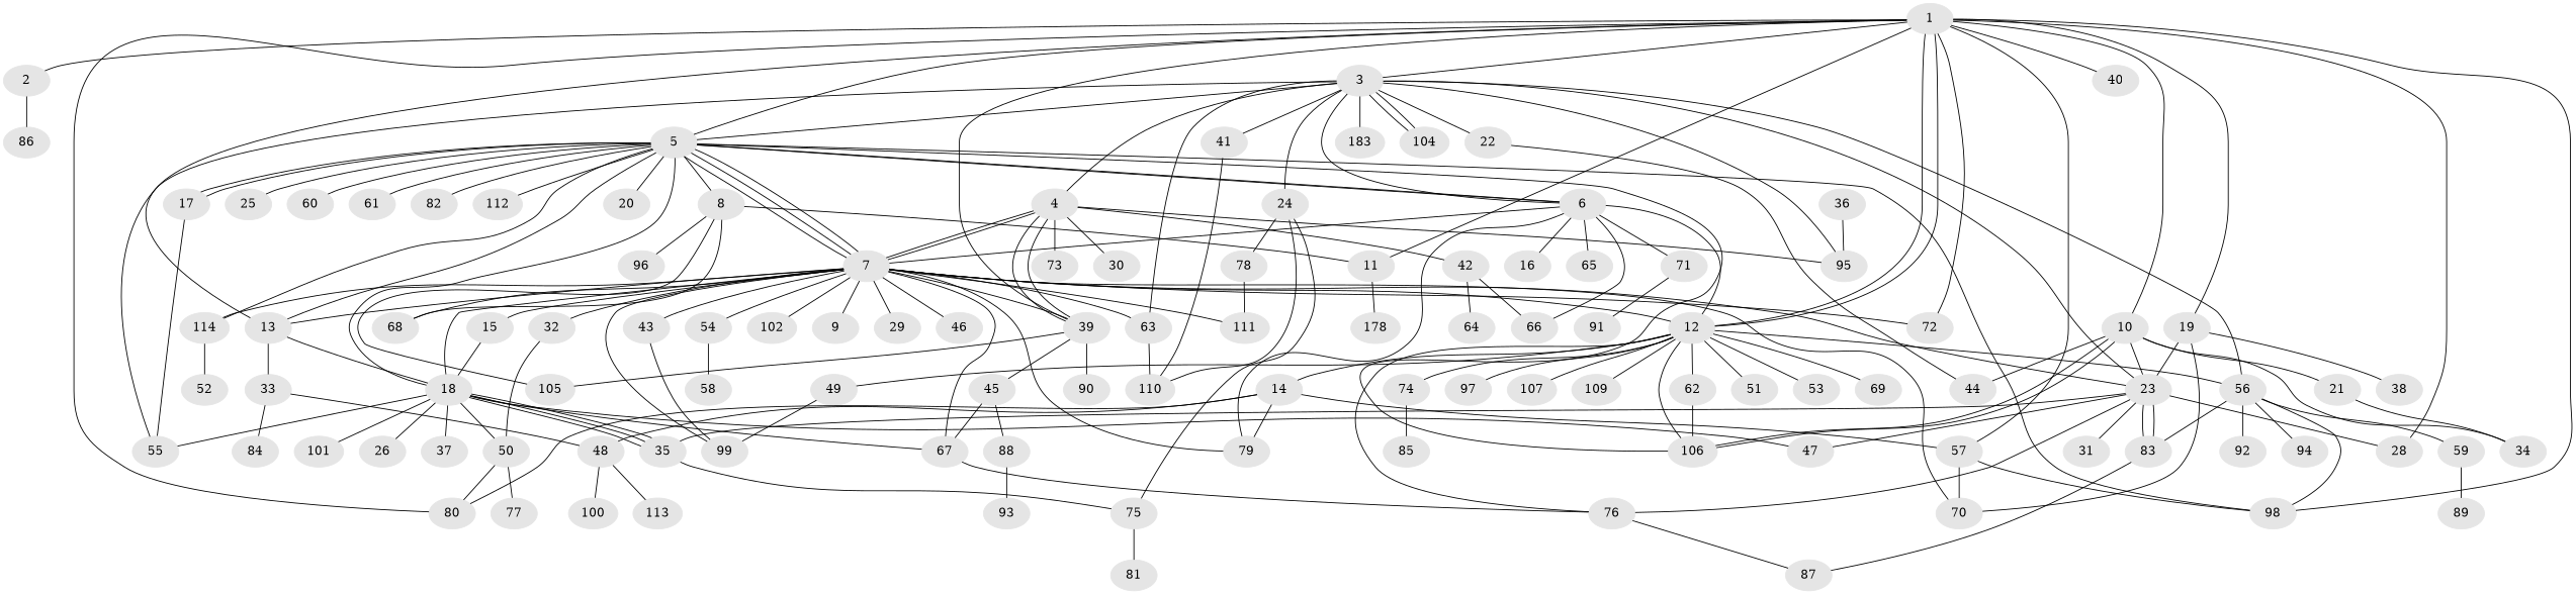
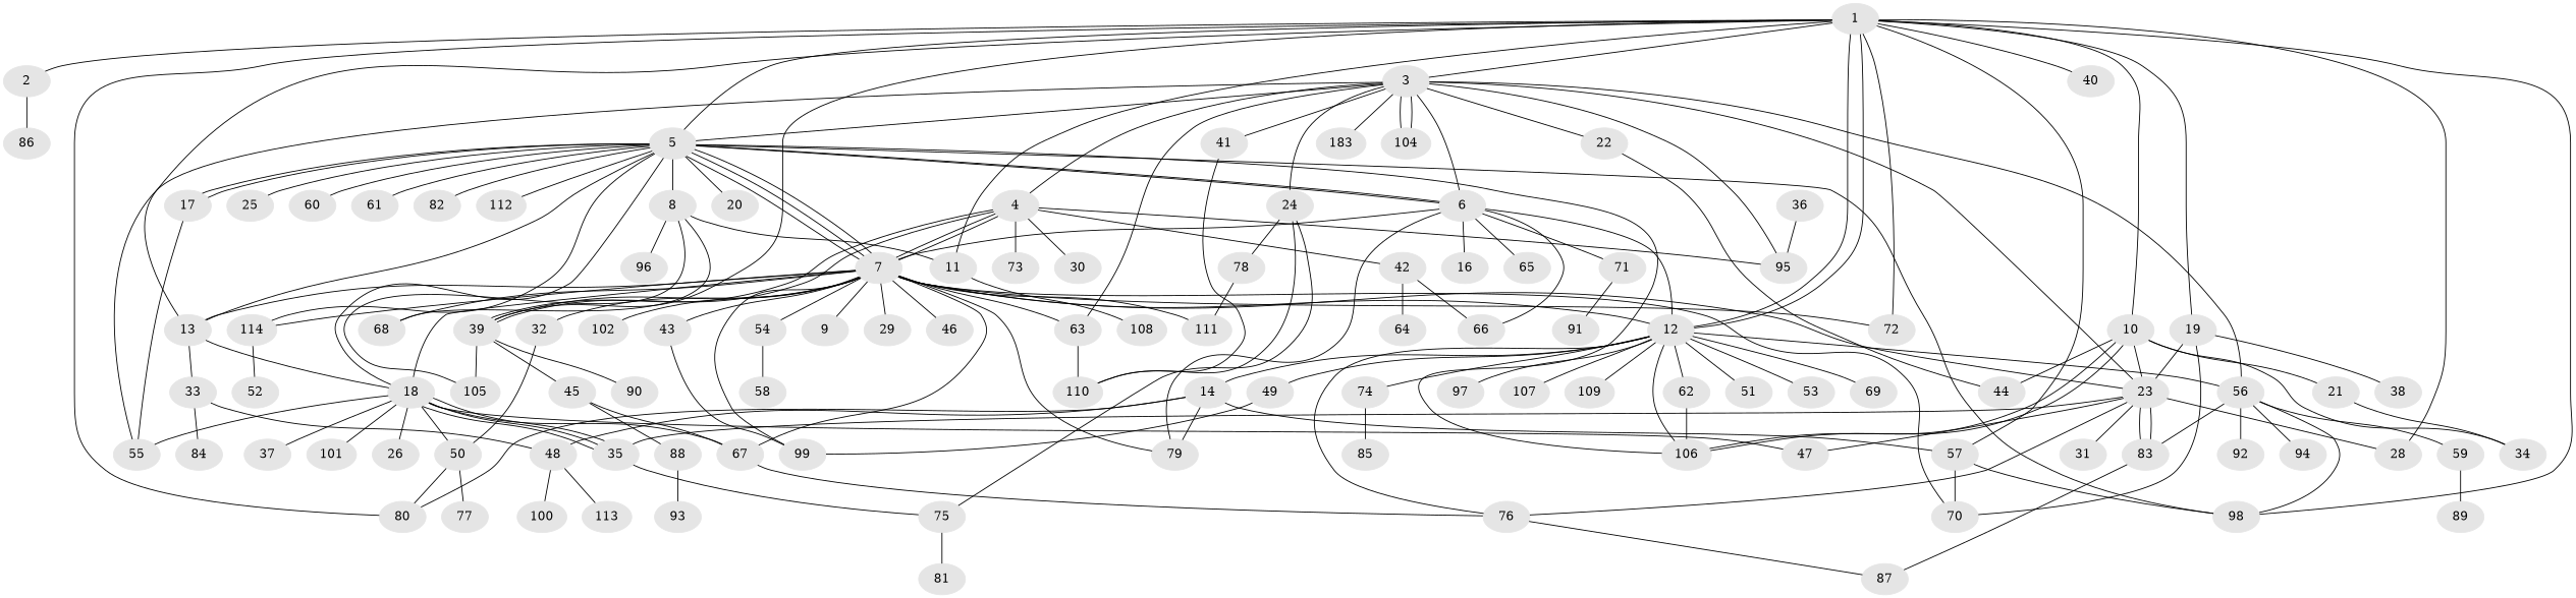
  graph {
    node [color=gray90 style=filled]
    1
    2
    3
    5
    10
    11
    12
    13
    19
    28
    39
    40
    57
    72
    80
    98
    86
    4
    6
    22
    23
    24
    41
    55
    56
    63
    95
    n28 [label=183]
    104
    7
    8
    17
    18
    20
    25
    60
    61
    82
    106
    112
    114
    21
    34
    44
-   108 [label=178]
+   108
    14
    49
    51
    53
    62
    69
    74
    76
    97
    107
    109
    33
    70
    38
    105
    45
    90
    30
    42
    73
    16
    65
    66
    71
    79
    35
    47
    31
    83
    75
    78
    110
    59
    92
    94
    9
-   15
    29
    32
    43
    46
    54
    67
    68
    99
    102
    111
    64
    96
    26
    37
    50
    101
    52
    91
    58
    48
    85
    87
    84
    100
    113
    77
    81
    36
    88
    93
    89
    1 -- 2
    1 -- 3
    1 -- 5
    1 -- 10
    1 -- 11
    1 -- 12
    1 -- 12
    1 -- 13
    1 -- 19
    1 -- 28
    1 -- 39
    1 -- 40
    1 -- 57
    1 -- 72
    1 -- 80
    1 -- 98
    2 -- 86
    3 -- 5
    3 -- 4
    3 -- 6
    3 -- 22
    3 -- 23
    3 -- 24
    3 -- 41
    3 -- 55
    3 -- 56
    3 -- 63
    3 -- 95
    3 -- n28
    3 -- 104
    3 -- 104
    5 -- 13
    5 -- 98
    5 -- 6
    5 -- 6
    5 -- 7
    5 -- 7
    5 -- 7
    5 -- 8
    5 -- 17
    5 -- 17
    5 -- 18
    5 -- 20
    5 -- 25
    5 -- 60
    5 -- 61
    5 -- 82
    5 -- 106
    5 -- 112
    5 -- 114
    10 -- 23
    10 -- 106
    10 -- 106
    10 -- 21
    10 -- 34
    10 -- 44
    11 -- 108
    12 -- 56
    12 -- 106
    12 -- 14
    12 -- 49
    12 -- 51
    12 -- 53
    12 -- 62
    12 -- 69
    12 -- 74
    12 -- 76
    12 -- 97
    12 -- 107
    12 -- 109
    13 -- 18
    13 -- 33
    19 -- 23
    19 -- 70
    19 -- 38
    39 -- 105
    39 -- 45
    39 -- 90
    57 -- 98
    57 -- 70
    4 -- 39
    4 -- 39
    4 -- 95
    4 -- 7
    4 -- 7
    4 -- 30
    4 -- 42
    4 -- 73
    6 -- 12
    6 -- 7
    6 -- 16
    6 -- 65
    6 -- 66
    6 -- 71
    6 -- 79
    22 -- 44
    23 -- 28
    23 -- 76
    23 -- 35
    23 -- 47
    23 -- 31
    23 -- 83
    23 -- 83
    24 -- 75
    24 -- 78
    24 -- 110
    41 -- 110
    56 -- 98
    56 -- 83
    56 -- 59
    56 -- 92
    56 -- 94
    63 -- 110
    7 -- 12
    7 -- 13
    7 -- 39
    7 -- 72
    7 -- 23
    7 -- 63
    7 -- 18
    7 -- 114
    7 -- 70
    7 -- 79
    7 -- 9
-   7 -- 15
    7 -- 29
    7 -- 32
    7 -- 43
    7 -- 46
    7 -- 54
    7 -- 67
    7 -- 68
    7 -- 99
    7 -- 102
    7 -- 111
    8 -- 11
    8 -- 105
    8 -- 68
    8 -- 96
    17 -- 55
    18 -- 55
    18 -- 35
    18 -- 35
    18 -- 35
    18 -- 47
    18 -- 67
    18 -- 26
    18 -- 37
    18 -- 50
    18 -- 101
    114 -- 52
    21 -- 34
    14 -- 57
    14 -- 80
    14 -- 79
    14 -- 48
    49 -- 99
    62 -- 106
    74 -- 85
    76 -- 87
    33 -- 48
    33 -- 84
    45 -- 67
    45 -- 88
    42 -- 66
    42 -- 64
    71 -- 91
    35 -- 75
    83 -- 87
    75 -- 81
    78 -- 111
    59 -- 89
-   15 -- 18
    32 -- 50
    43 -- 99
    54 -- 58
    67 -- 76
    50 -- 80
    50 -- 77
    48 -- 100
    48 -- 113
    36 -- 95
    88 -- 93
  }
